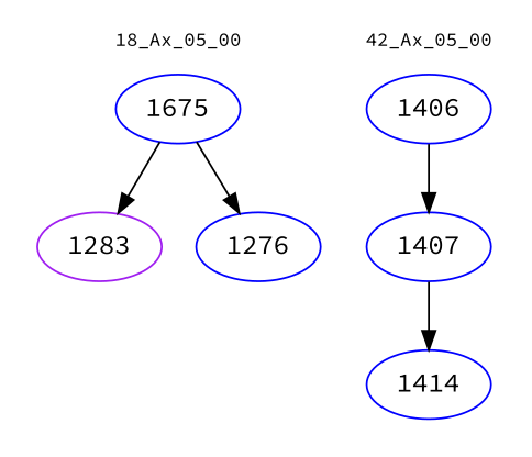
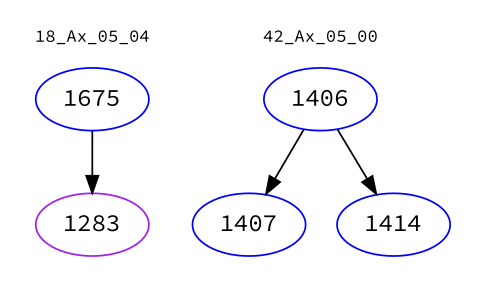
  digraph {
    fontname="Source Code Pro"
    node [color=blue fontname="Source Code Pro"]
    edge [color=black fontname="Source Code Pro"]
    n1 [label=1675]
    n2 [color=purple label=1283]
-   n3 [label=1276]
    n4 [label=1406]
    n5 [label=1407]
    n6 [label=1414]
    subgraph cluster_1 {
      color=white
      fontsize=10
-     label="18_Ax_05_00"
+     label="18_Ax_05_04"
      n1
      n2
-     n3
    }
    subgraph cluster_2 {
      color=white
      fontsize=10
      label="42_Ax_05_00"
      n4
      n5
      n6
    }
    n1 -> n2
-   n1 -> n3
    n4 -> n5
-   n5 -> n6
+   n4 -> n6
  }
